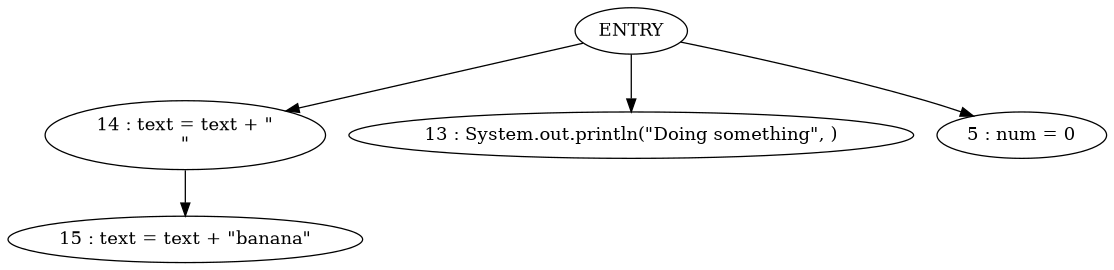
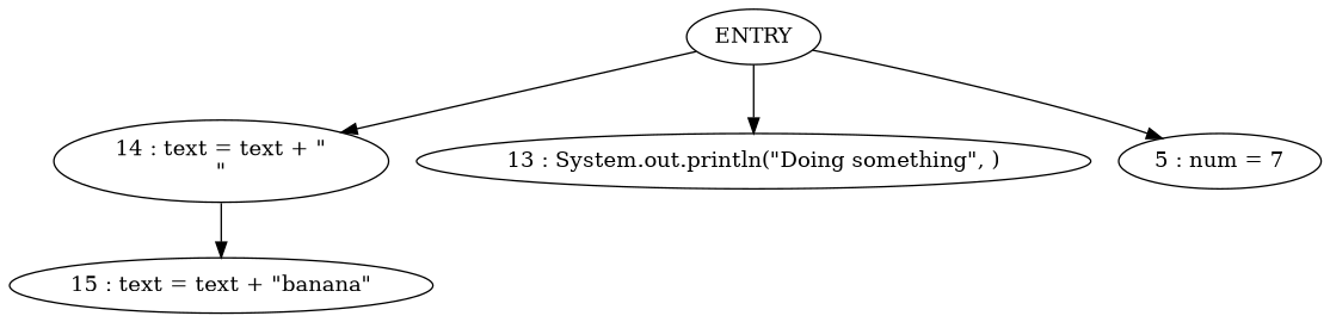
  digraph {
    "14 : text = text + \"\n\""
    "15 : text = text + \"banana\""
    ENTRY
    "13 : System.out.println(\"Doing something\", )"
-   "5 : num = 0"
+   "5 : num = 0" [label="5 : num = 7"]
    "14 : text = text + \"\n\"" -> "15 : text = text + \"banana\""
    ENTRY -> "14 : text = text + \"\n\""
    ENTRY -> "13 : System.out.println(\"Doing something\", )"
    ENTRY -> "5 : num = 0"
  }
